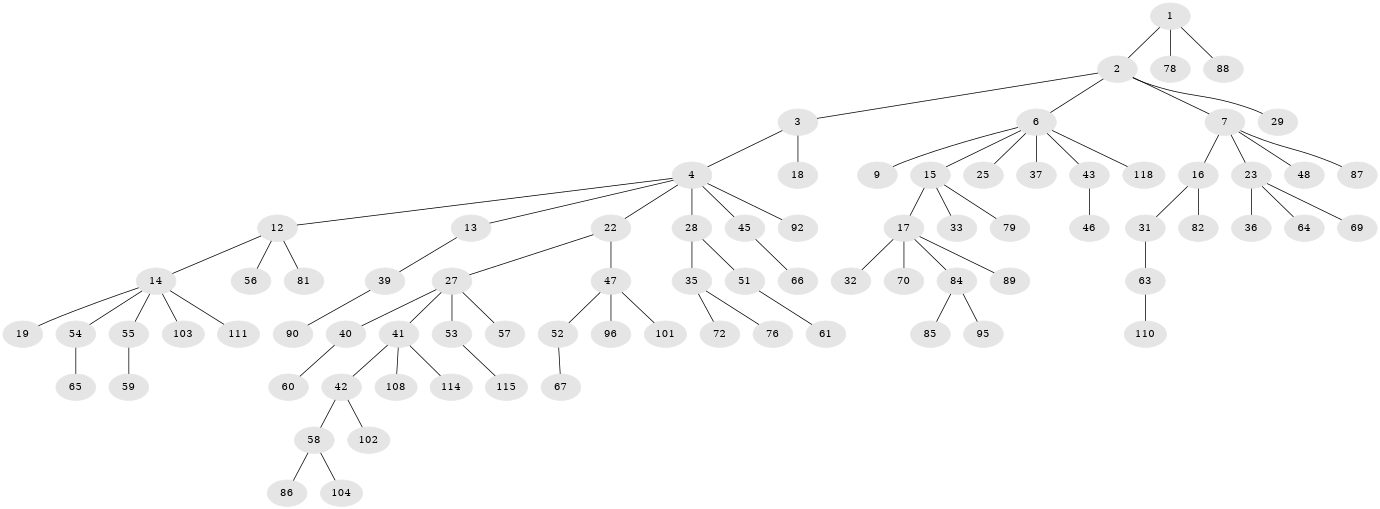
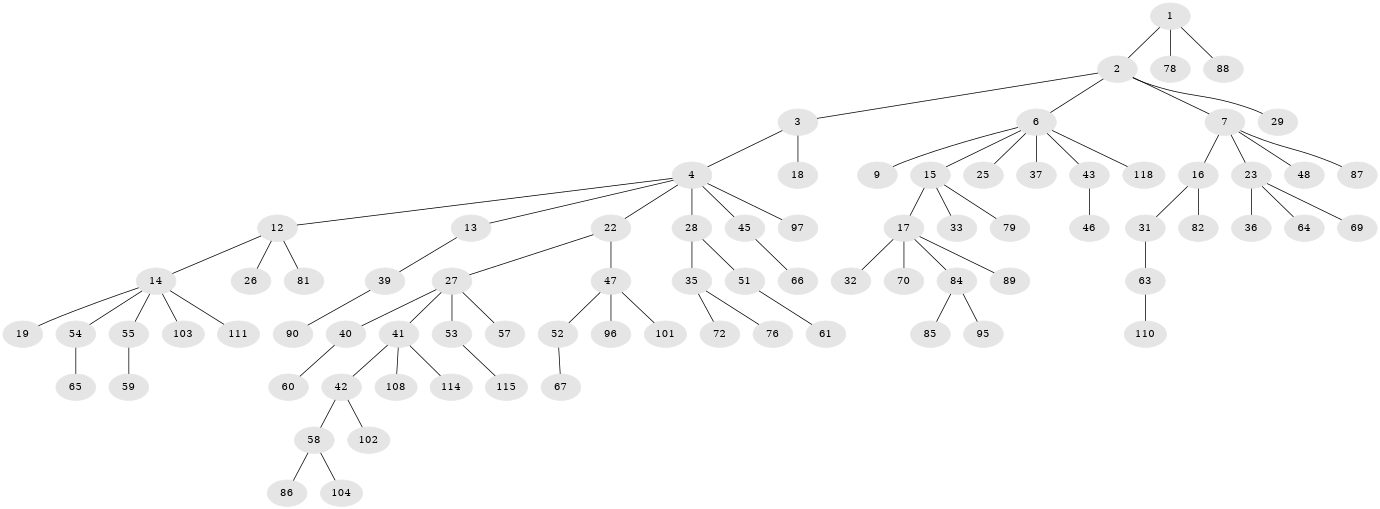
  graph {
    node [color=gray90 style=filled]
    1 [super="+44"]
    2 [super="+100"]
    78 [super="+98"]
    88
    3 [super="+5"]
    6 [super="+10"]
    7 [super="+21"]
    29 [super="+92"]
    4 [super="+8"]
    18
    9
    15 [super="+73"]
    25
    37
    43
    118
    16 [super="+20"]
    23 [super="+24"]
    48
    87
    12 [super="+56"]
    13
    22
    28 [super="+38"]
    45
-   97 [label=92]
+   97
    14 [super="+49"]
-   26 [super="+75" label=56]
+   26 [super="+75"]
    81
    39 [super="+62"]
    27 [super="+30"]
    47 [super="+106"]
    35 [super="+68"]
    51 [super="+71"]
    66
    17 [super="+34"]
    33
    79
    46 [super="+50"]
    31
    82
    36 [super="+74"]
    64
    69
    19
    54 [super="+113"]
    55
    103
    111
    90
    65 [super="+99"]
    59
    32
    70
    84
    89 [super="+93"]
    63
    85
    95
    40 [super="+80"]
    41 [super="+91"]
    53 [super="+112"]
    57
    52 [super="+116"]
    96
    101
    60
    42 [super="+109"]
    108
    114
    115
    72 [super="+107"]
    76
    61
    110
    58 [super="+117"]
    102 [super="+105"]
    86 [super="+94"]
    104
    67 [super="+83"]
    1 -- 2
    1 -- 78
    1 -- 88
    2 -- 3
    2 -- 6
    2 -- 7
    2 -- 29
    3 -- 4
    3 -- 18
    6 -- 9
    6 -- 15
    6 -- 25
    6 -- 37
    6 -- 43
    6 -- 118
    7 -- 16
    7 -- 23
    7 -- 48
    7 -- 87
    4 -- 12
    4 -- 13
    4 -- 22
    4 -- 28
    4 -- 45
    4 -- 97
    15 -- 17
    15 -- 33
    15 -- 79
    43 -- 46
    16 -- 31
    16 -- 82
    23 -- 36
    23 -- 64
    23 -- 69
    12 -- 14
    12 -- 26
    12 -- 81
    13 -- 39
    22 -- 27
    22 -- 47
    28 -- 35
    28 -- 51
    45 -- 66
    14 -- 19
    14 -- 54
    14 -- 55
    14 -- 103
    14 -- 111
    39 -- 90
    27 -- 40
    27 -- 41
    27 -- 53
    27 -- 57
    47 -- 52
    47 -- 96
    47 -- 101
    35 -- 72
    35 -- 76
    51 -- 61
    17 -- 32
    17 -- 70
    17 -- 84
    17 -- 89
    31 -- 63
    54 -- 65
    55 -- 59
    84 -- 85
    84 -- 95
    63 -- 110
    40 -- 60
    41 -- 42
    41 -- 108
    41 -- 114
    53 -- 115
    52 -- 67
    42 -- 58
    42 -- 102
    58 -- 86
    58 -- 104
  }
